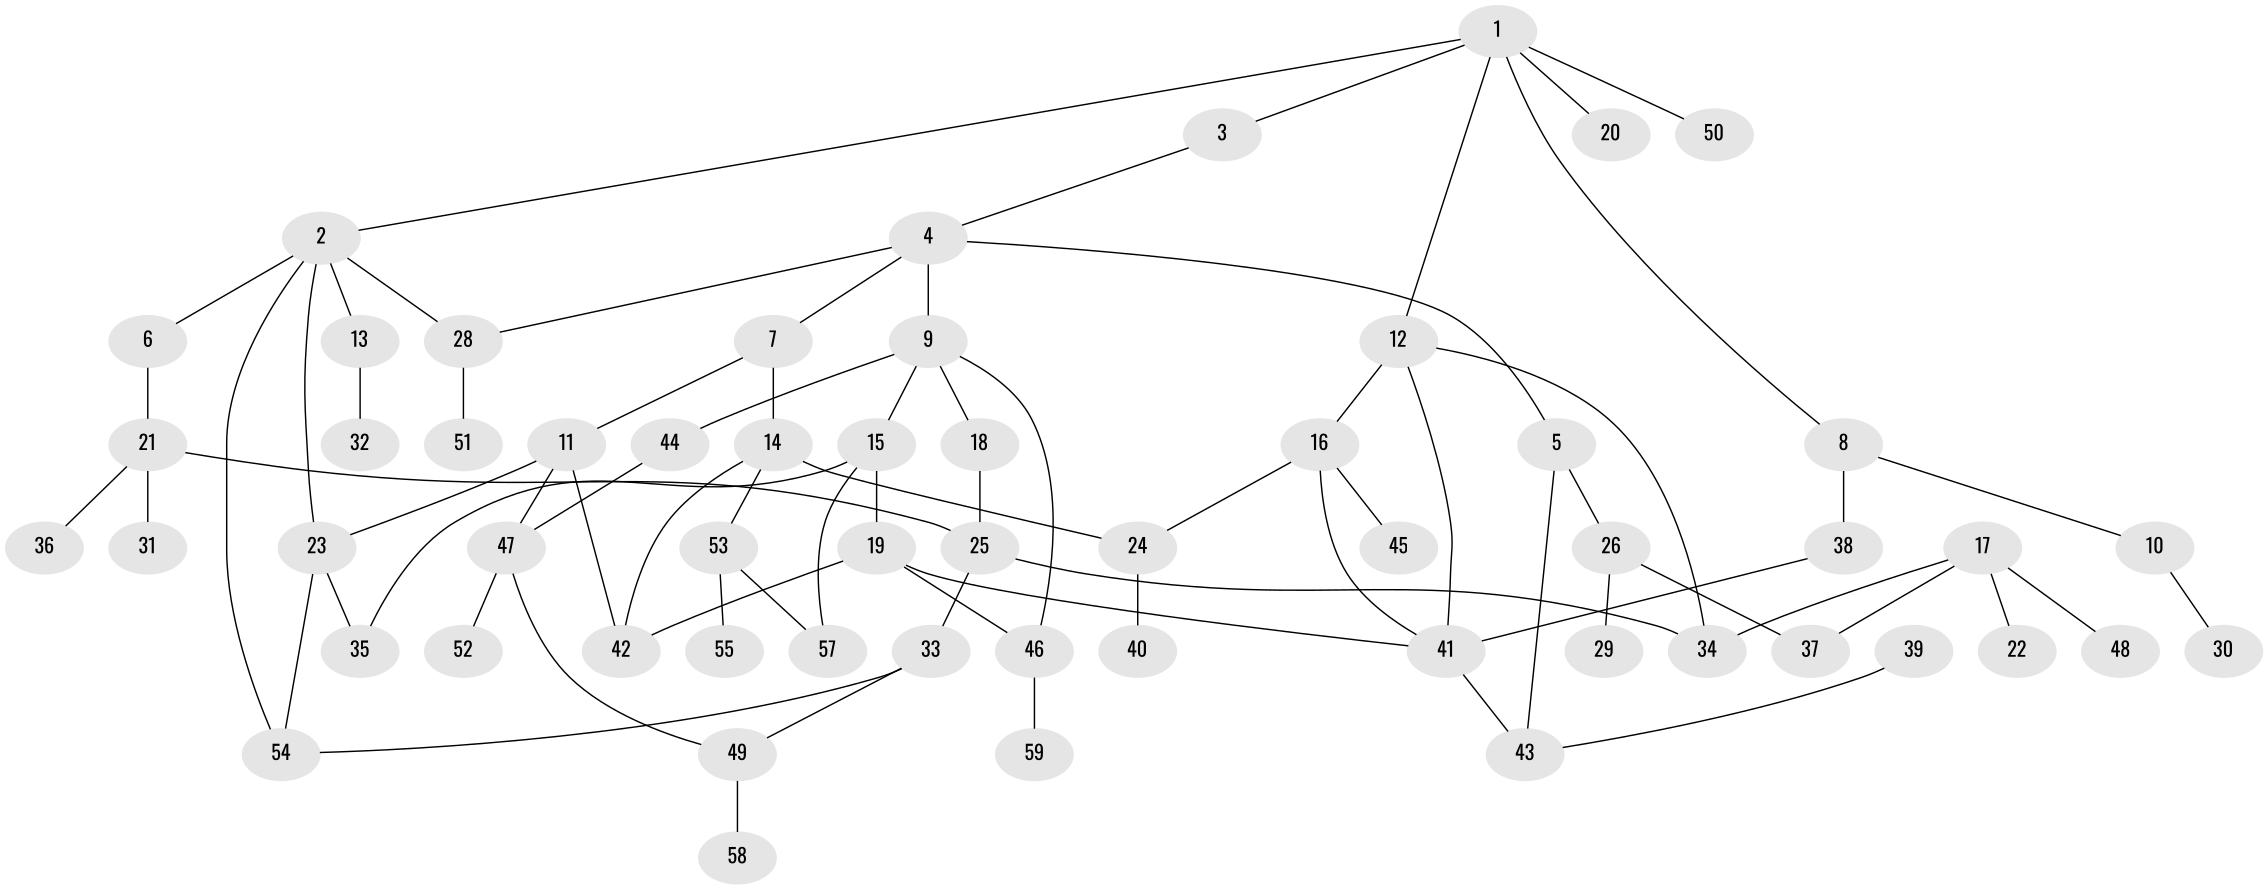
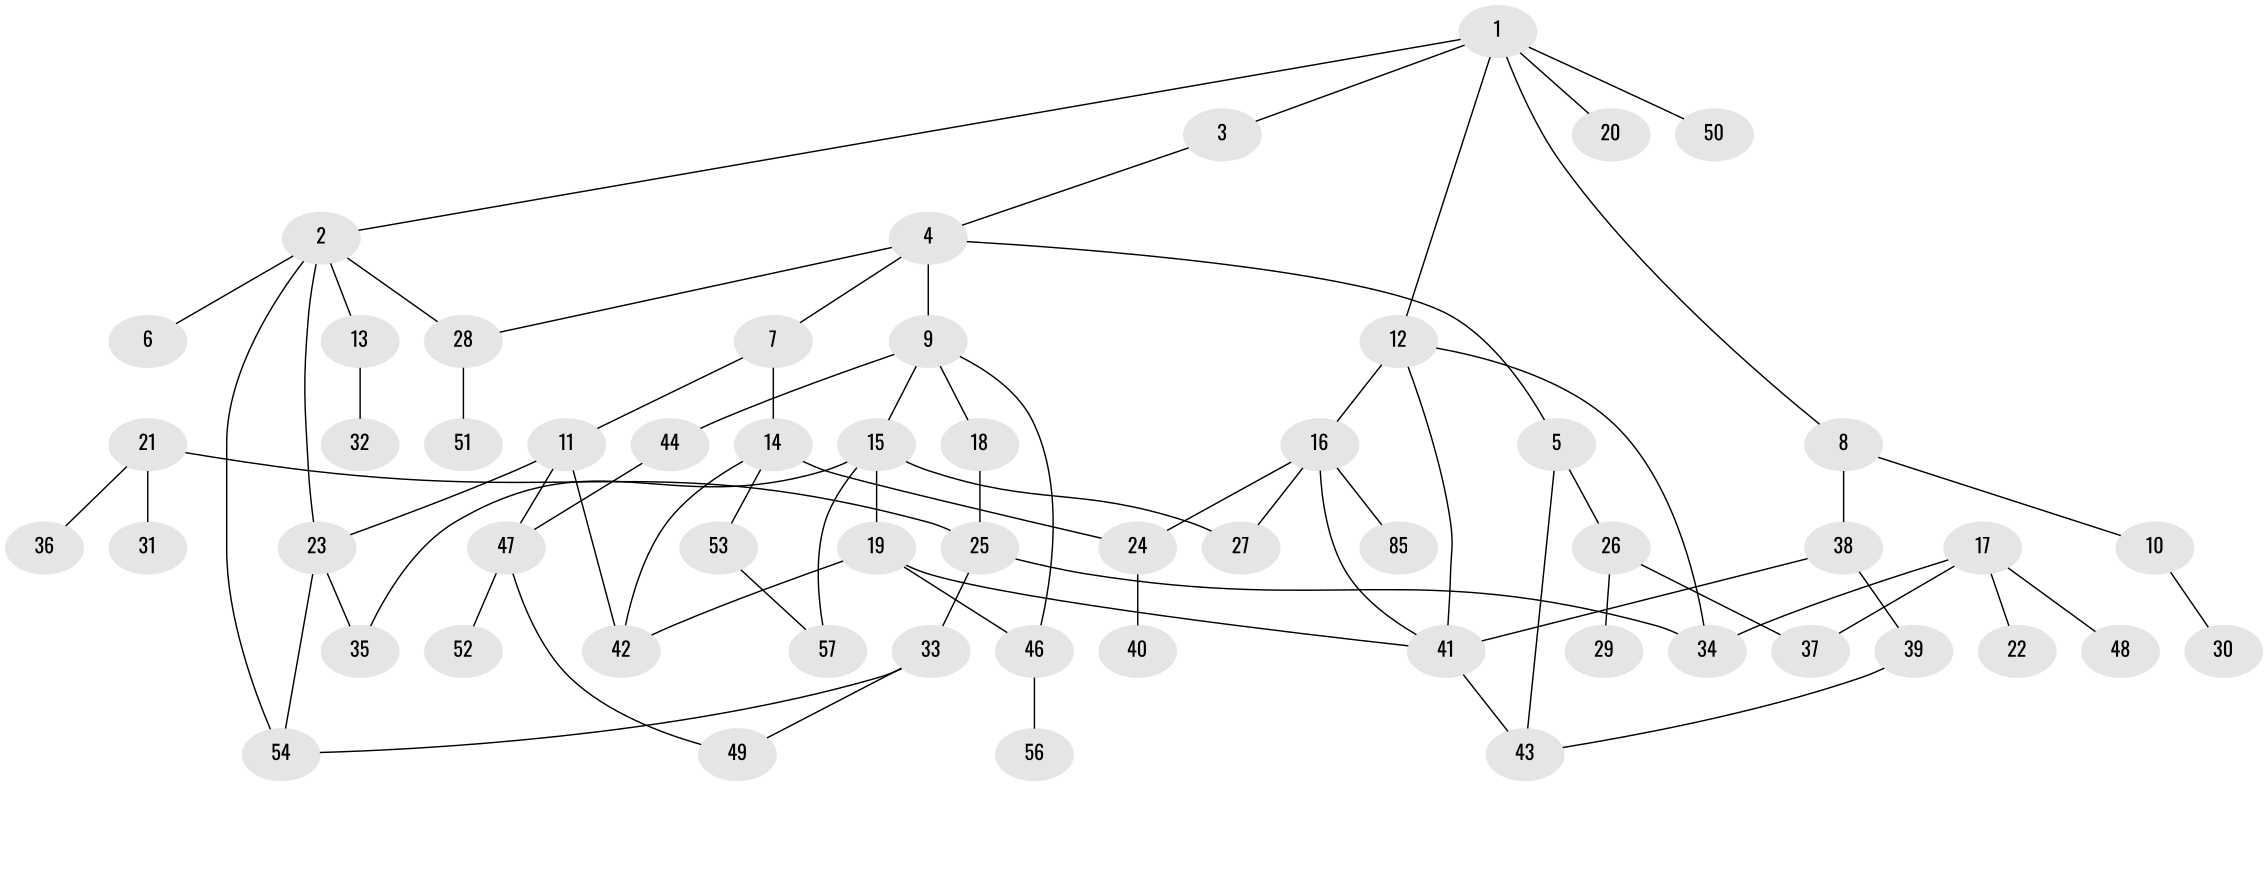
  graph {
    fontname=Oswald
    node [color=gray90 fontname=Oswald style=filled]
    edge [fontname=Oswald]
    1
    2
    3
    8
    12
    20
    50
    6
    13
    28
    54
    23
    4
    10
    38
    16
    34
    41
    21
    32
    51
    5
    7
    9
    26
    43
    11
    14
    15
    18
    44
    46
    37
    29
    25
    36
    31
    42
    47
    24
    53
    30
    39
    35
    19
+   27
    57
-   56 [label=59]
+   56
    49
    52
-   45
+   45 [label=85]
    40
-   55
    17
    22
    48
    33
-   58
    1 -- 2
    1 -- 3
    1 -- 8
    1 -- 12
    1 -- 20
    1 -- 50
    2 -- 6
    2 -- 13
    2 -- 28
    2 -- 54
    2 -- 23
    3 -- 4
    8 -- 10
    8 -- 38
    12 -- 16
    12 -- 34
    12 -- 41
-   6 -- 21
    13 -- 32
    28 -- 51
    23 -- 54
    23 -- 35
    4 -- 28
    4 -- 5
    4 -- 7
    4 -- 9
    10 -- 30
    38 -- 41
+   38 -- 39
    16 -- 41
    16 -- 24
+   16 -- 27
    16 -- 45
    41 -- 43
    21 -- 25
    21 -- 36
    21 -- 31
    5 -- 26
    5 -- 43
    7 -- 11
    7 -- 14
    9 -- 15
    9 -- 18
    9 -- 44
    9 -- 46
    26 -- 37
    26 -- 29
    11 -- 23
    11 -- 42
    11 -- 47
    14 -- 42
    14 -- 24
    14 -- 53
    15 -- 35
    15 -- 19
+   15 -- 27
    15 -- 57
    18 -- 25
    44 -- 47
    46 -- 56
    25 -- 34
    25 -- 33
    47 -- 49
    47 -- 52
    24 -- 40
    53 -- 57
-   53 -- 55
    39 -- 43
    19 -- 41
    19 -- 46
    19 -- 42
-   49 -- 58
    17 -- 34
    17 -- 37
    17 -- 22
    17 -- 48
    33 -- 54
    33 -- 49
  }
